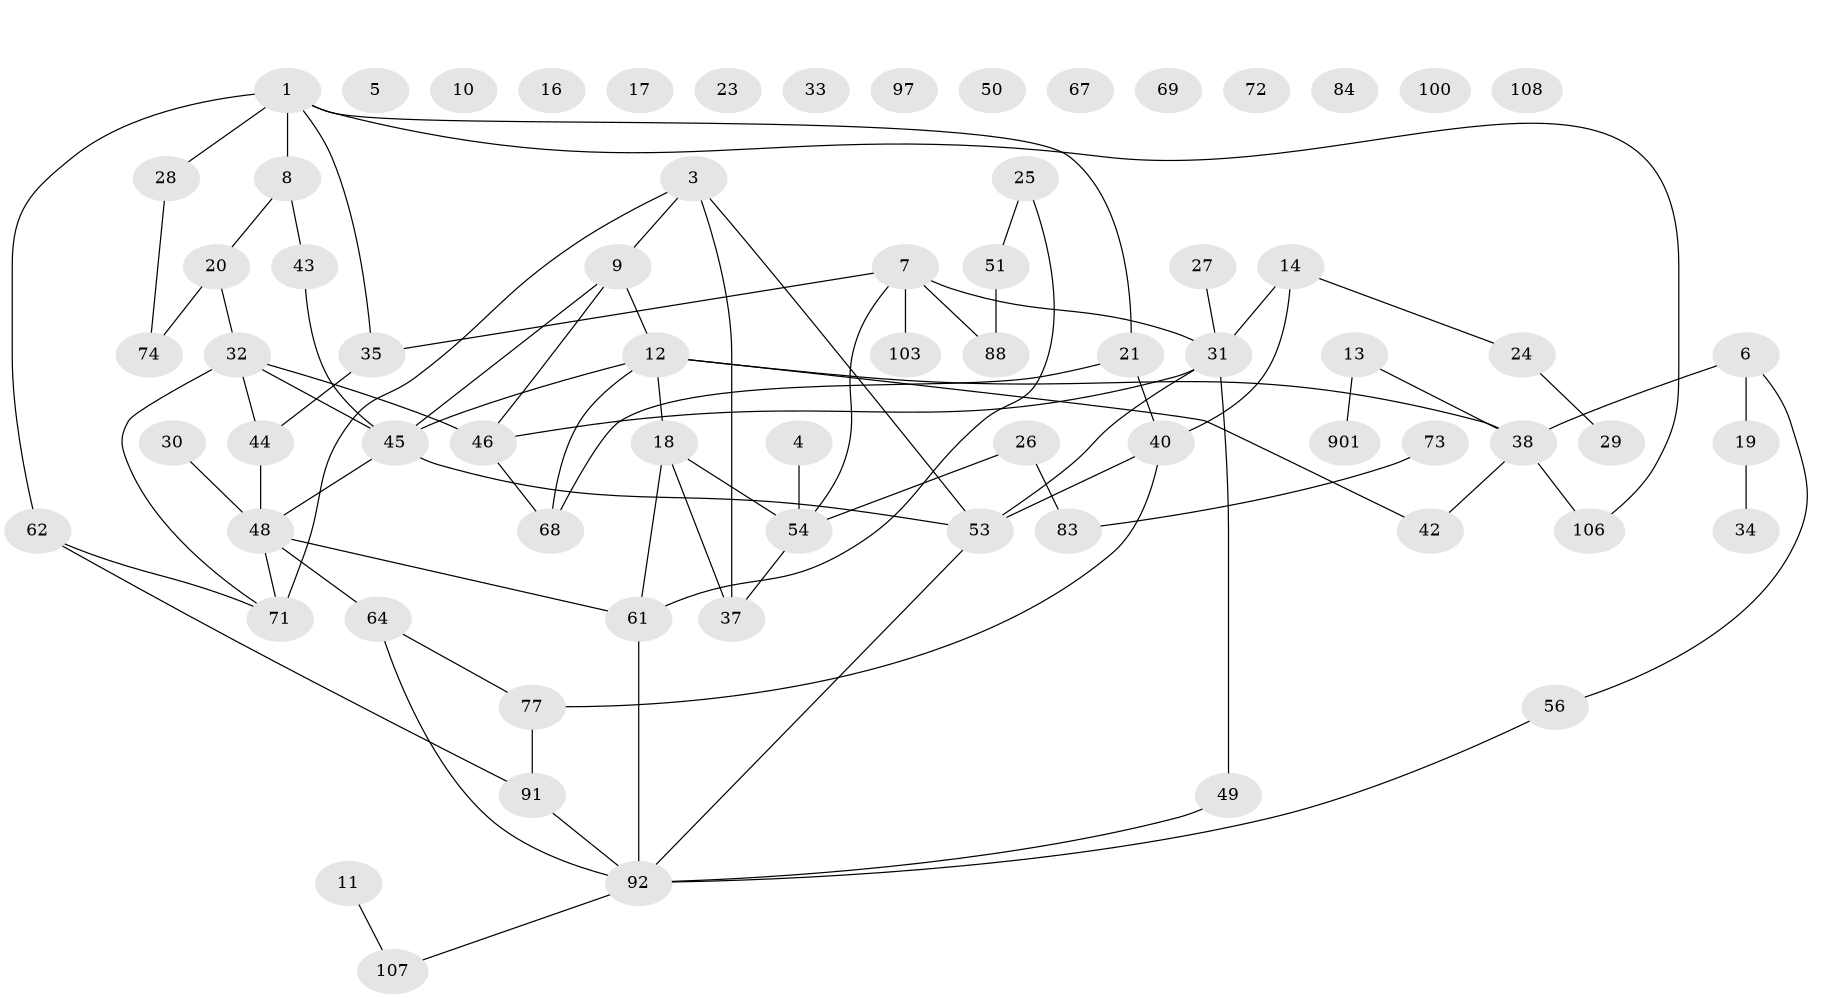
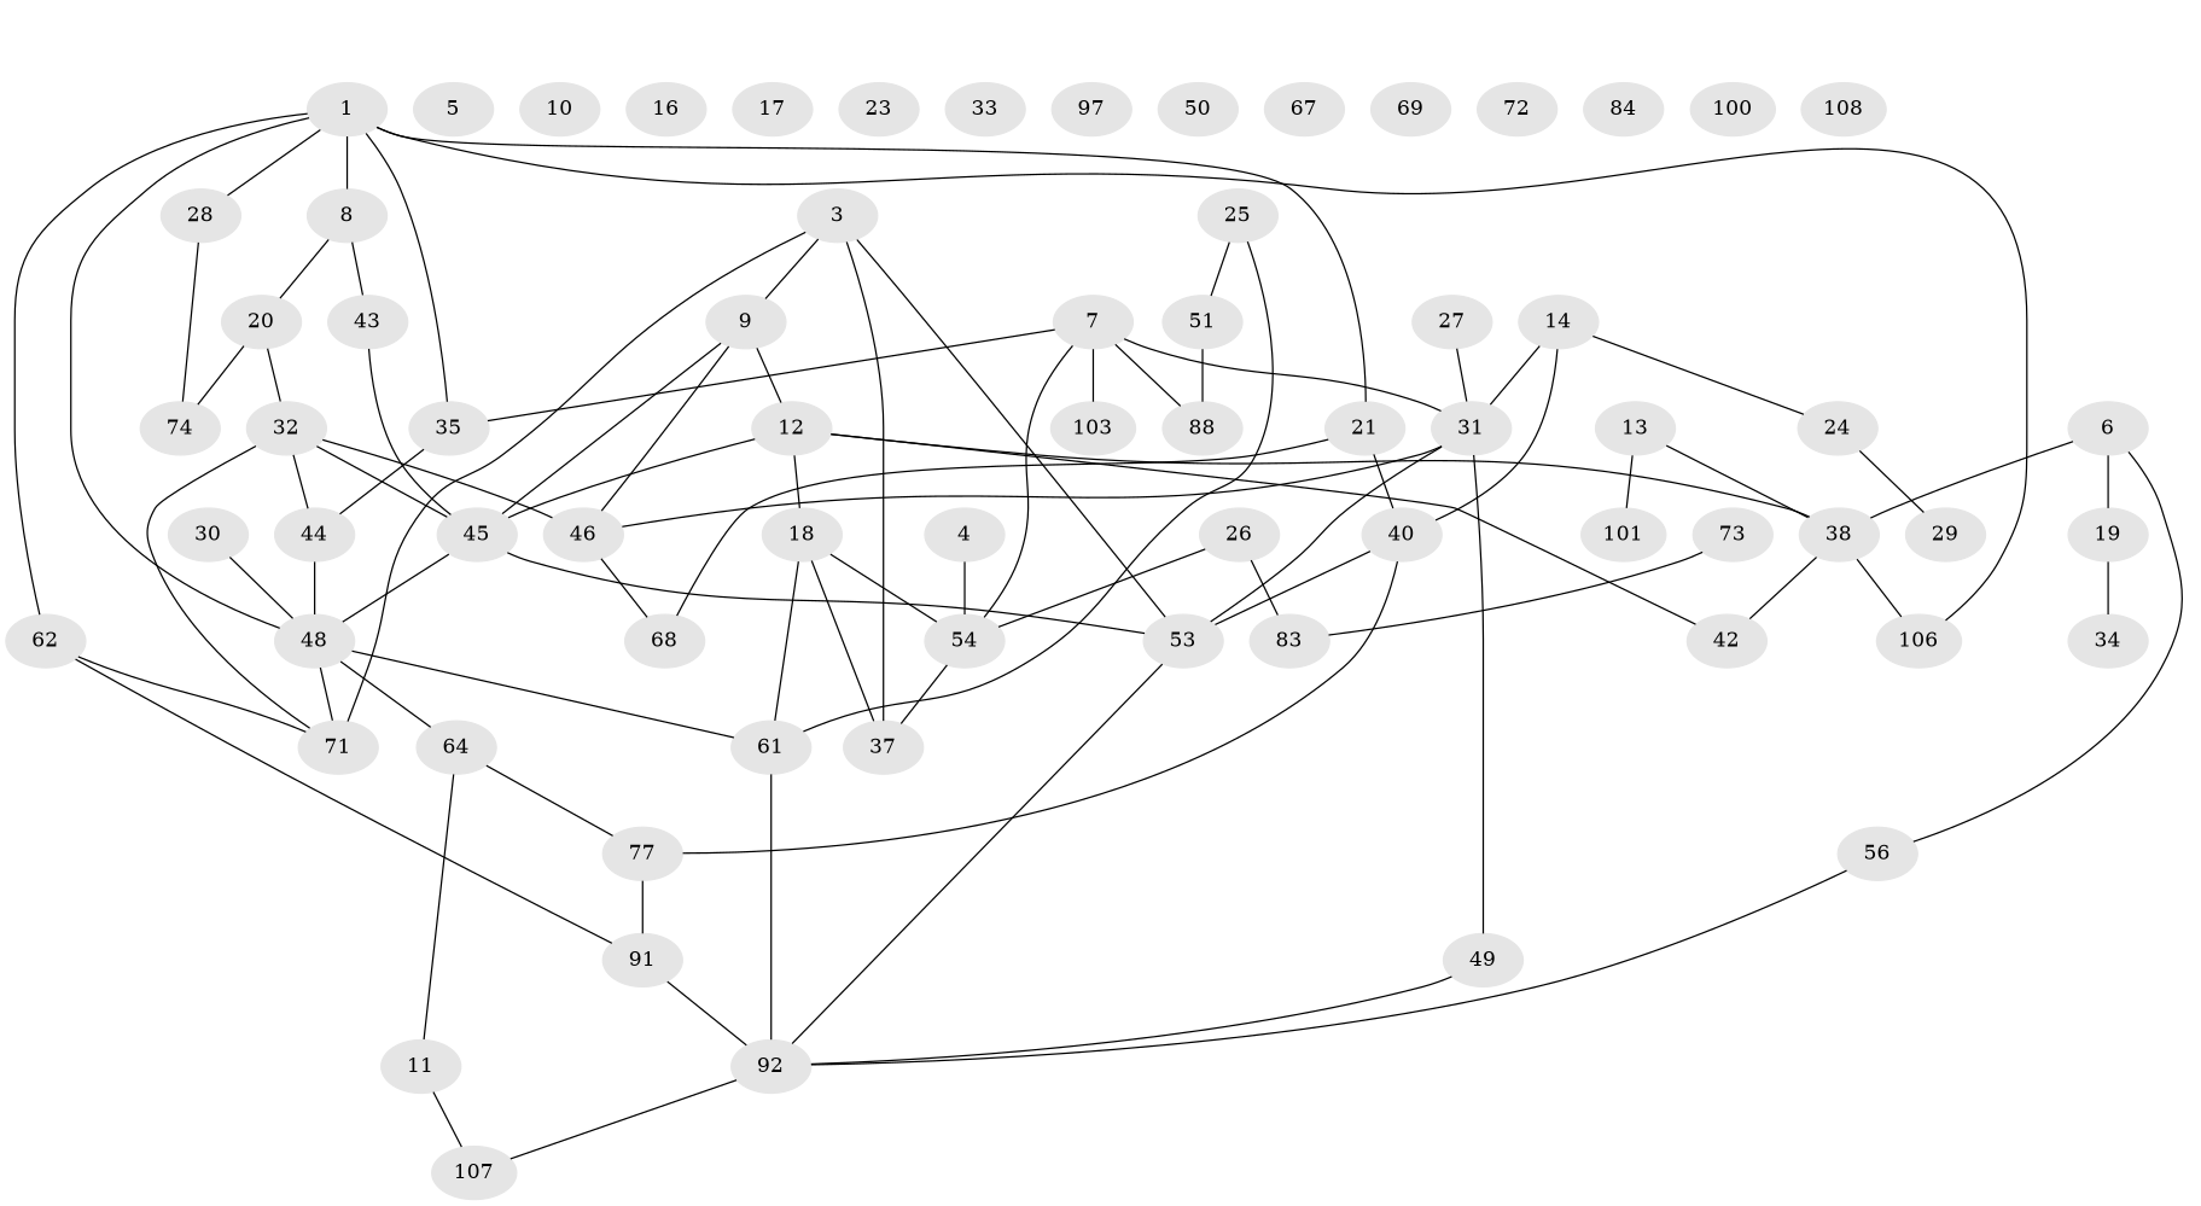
  graph {
    node [color=gray90 style=filled]
    1 [super="+102"]
    8
    21
    28 [super="+41"]
    35 [super="+52"]
    48 [super="+75"]
    62 [super="+82"]
    106
    20 [super="+58"]
    43
    68
    40 [super="+57"]
    74 [super="+94"]
    44 [super="+55"]
    64 [super="+97"]
    71 [super="+81"]
    61
    91
    32 [super="+87"]
    77 [super="+85"]
    92 [super="+93"]
    3 [super="+70"]
    9 [super="+60"]
    37
    53 [super="+98"]
    12 [super="+63"]
    45 [super="+65"]
    46 [super="+76"]
    54 [super="+89"]
    4
    5
    6 [super="+22"]
    19
    38 [super="+39"]
    56
    34 [super="+78"]
    42
    7 [super="+105"]
    31 [super="+36"]
    88 [super="+99"]
    103
    49
    18
    10 [super="+15"]
    11
    107
    13 [super="+59"]
-   101 [label=901]
+   101
    14 [super="+96"]
    24 [super="+66"]
    29
    16
    17
    23
    25 [super="+95"]
    51
    26 [super="+79"]
    83 [super="+86"]
    27
    30
    33 [super="+80"]
    n62 [label=97]
    50
    67
    69
    72
    73 [super="+104"]
    84
    100
    108
    1 -- 8
    1 -- 21
    1 -- 28
    1 -- 35
+   1 -- 48
    1 -- 62
    1 -- 106
    8 -- 20
    8 -- 43
    21 -- 68
    21 -- 40
    28 -- 74
    35 -- 44
    48 -- 64
    48 -- 71
    48 -- 61
    62 -- 71
    62 -- 91
    20 -- 74
    20 -- 32
    43 -- 45
    40 -- 77
    40 -- 53
    44 -- 48
    64 -- 77
-   64 -- 92
+   64 -- 11
    61 -- 92
    91 -- 92
    32 -- 44
    32 -- 71
    32 -- 45
    32 -- 46
    77 -- 91
    92 -- 107
    3 -- 71
    3 -- 9
    3 -- 37
    3 -- 53
    9 -- 12
    9 -- 45
    9 -- 46
    53 -- 92
-   12 -- 68
    12 -- 45
    12 -- 38
    12 -- 42
    12 -- 18
    45 -- 48
    45 -- 53
    46 -- 68
    54 -- 37
    4 -- 54
    6 -- 19
    6 -- 38 [weight=2]
    6 -- 56
    19 -- 34
    38 -- 106
    38 -- 42
    56 -- 92
    7 -- 35
    7 -- 54
    7 -- 31
    7 -- 88
    7 -- 103
    31 -- 53
    31 -- 46
    31 -- 49
    49 -- 92
    18 -- 61
    18 -- 37
    18 -- 54
    11 -- 107
    13 -- 38
    13 -- 101
    14 -- 40
    14 -- 31
    14 -- 24
    24 -- 29
    25 -- 61
    25 -- 51
    51 -- 88
    26 -- 54
    26 -- 83
    27 -- 31
    30 -- 48
    73 -- 83
  }
